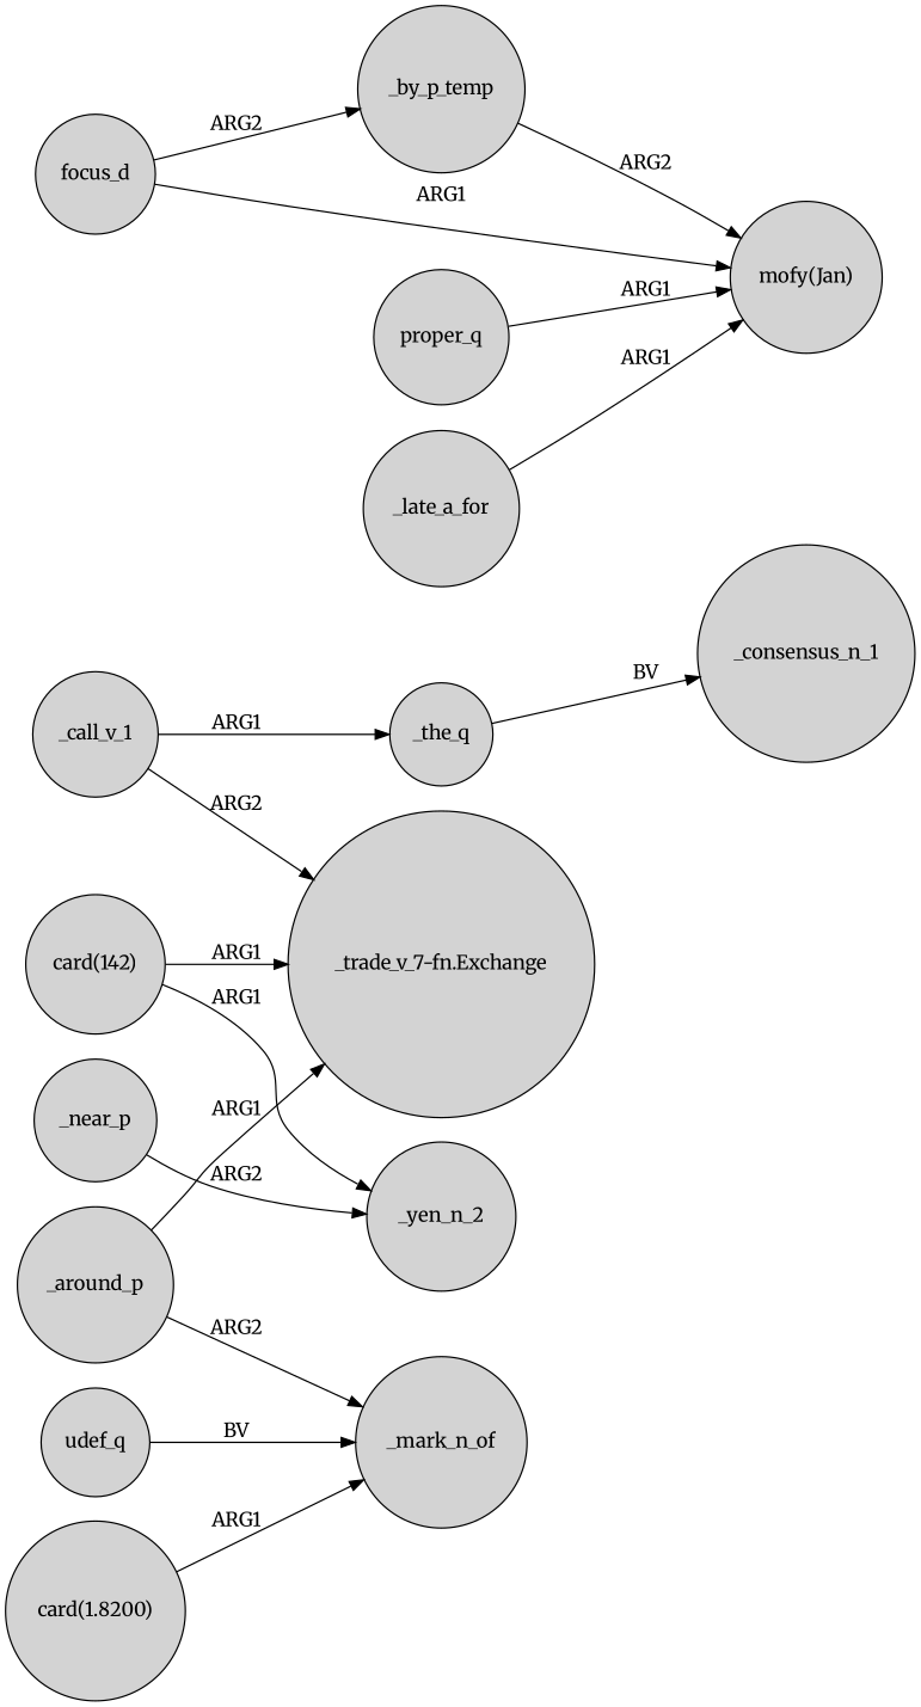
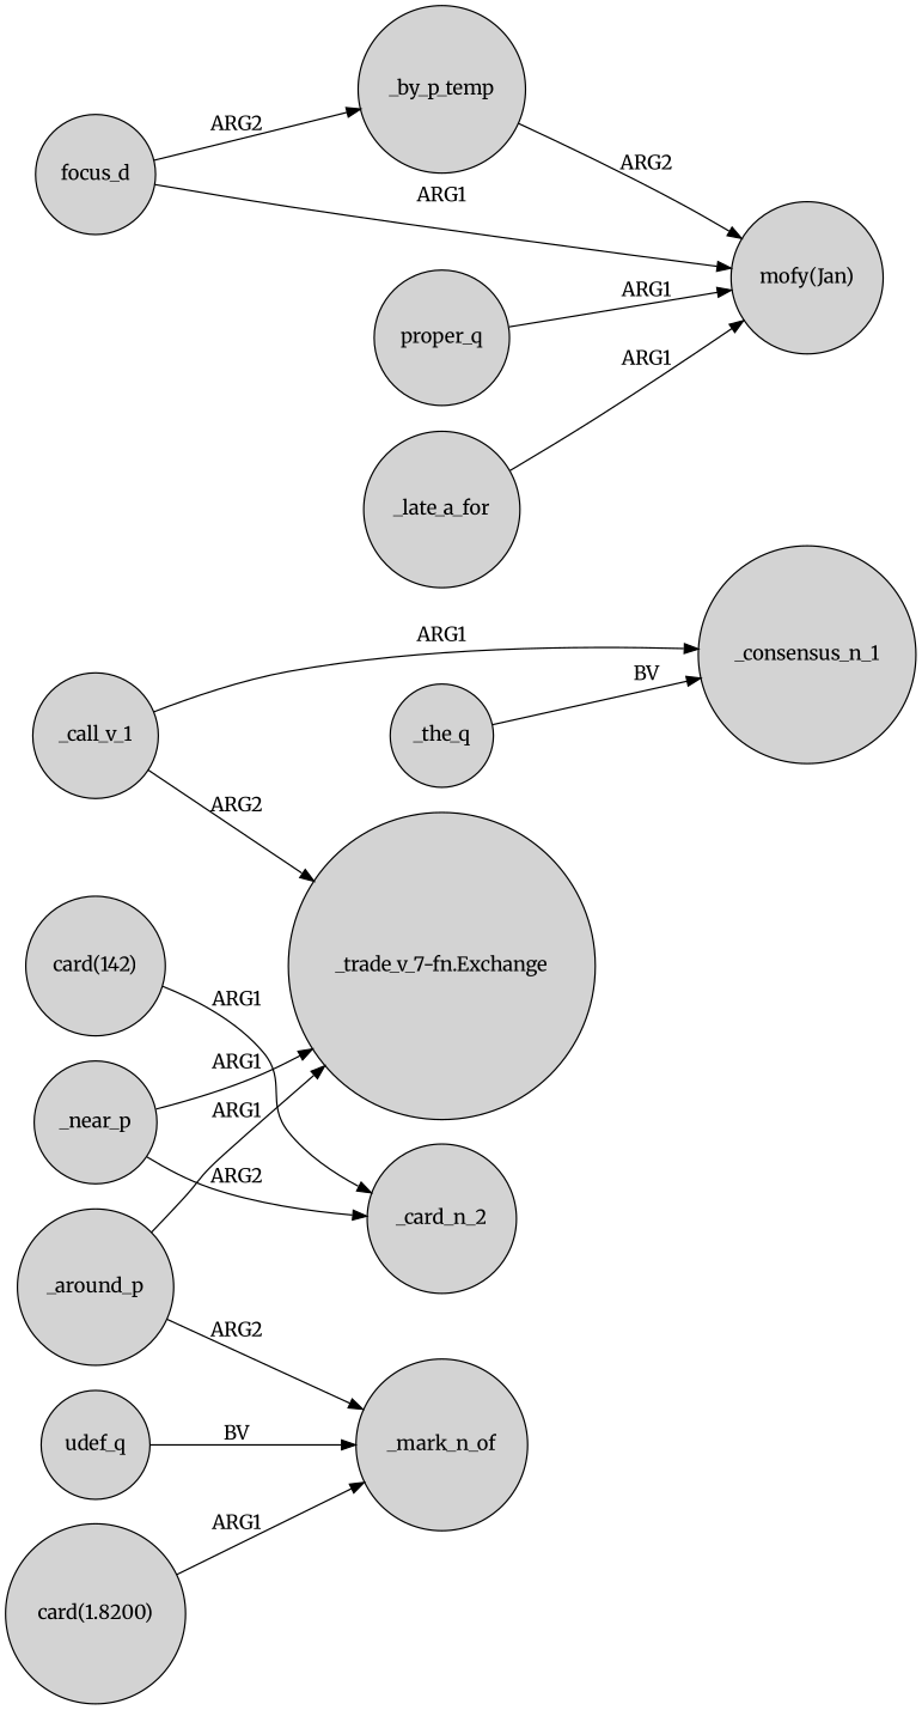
  digraph {
    fontname=Merriweather
    rankdir=LR
    node [fontname=Merriweather shape=circle style=filled]
    edge [fontname=Merriweather]
    n1 [label="_trade_v_7-fn.Exchange"]
    _around_p
    _mark_n_of
    udef_q
    _call_v_1
    _consensus_n_1
    focus_d
    _by_p_temp
    "mofy(Jan)"
    _the_q
    _near_p
-   _yen_n_2
+   _yen_n_2 [label=_card_n_2]
    proper_q
    _late_a_for
    "card(142)"
    "card(1.8200)"
    _around_p -> n1 [label=ARG1]
    _around_p -> _mark_n_of [label=ARG2]
    udef_q -> _mark_n_of [label=BV]
    _call_v_1 -> n1 [label=ARG2]
-   _call_v_1 -> _the_q [label=ARG1]
+   _call_v_1 -> _consensus_n_1 [label=ARG1]
    focus_d -> _by_p_temp [label=ARG2]
    focus_d -> "mofy(Jan)" [label=ARG1]
    _by_p_temp -> "mofy(Jan)" [label=ARG2]
    _the_q -> _consensus_n_1 [label=BV]
-   "card(142)" -> n1 [label=ARG1]
+   _near_p -> n1 [label=ARG1]
    _near_p -> _yen_n_2 [label=ARG2]
    proper_q -> "mofy(Jan)" [label=ARG1]
    _late_a_for -> "mofy(Jan)" [label=ARG1]
    "card(142)" -> _yen_n_2 [label=ARG1]
    "card(1.8200)" -> _mark_n_of [label=ARG1]
  }
